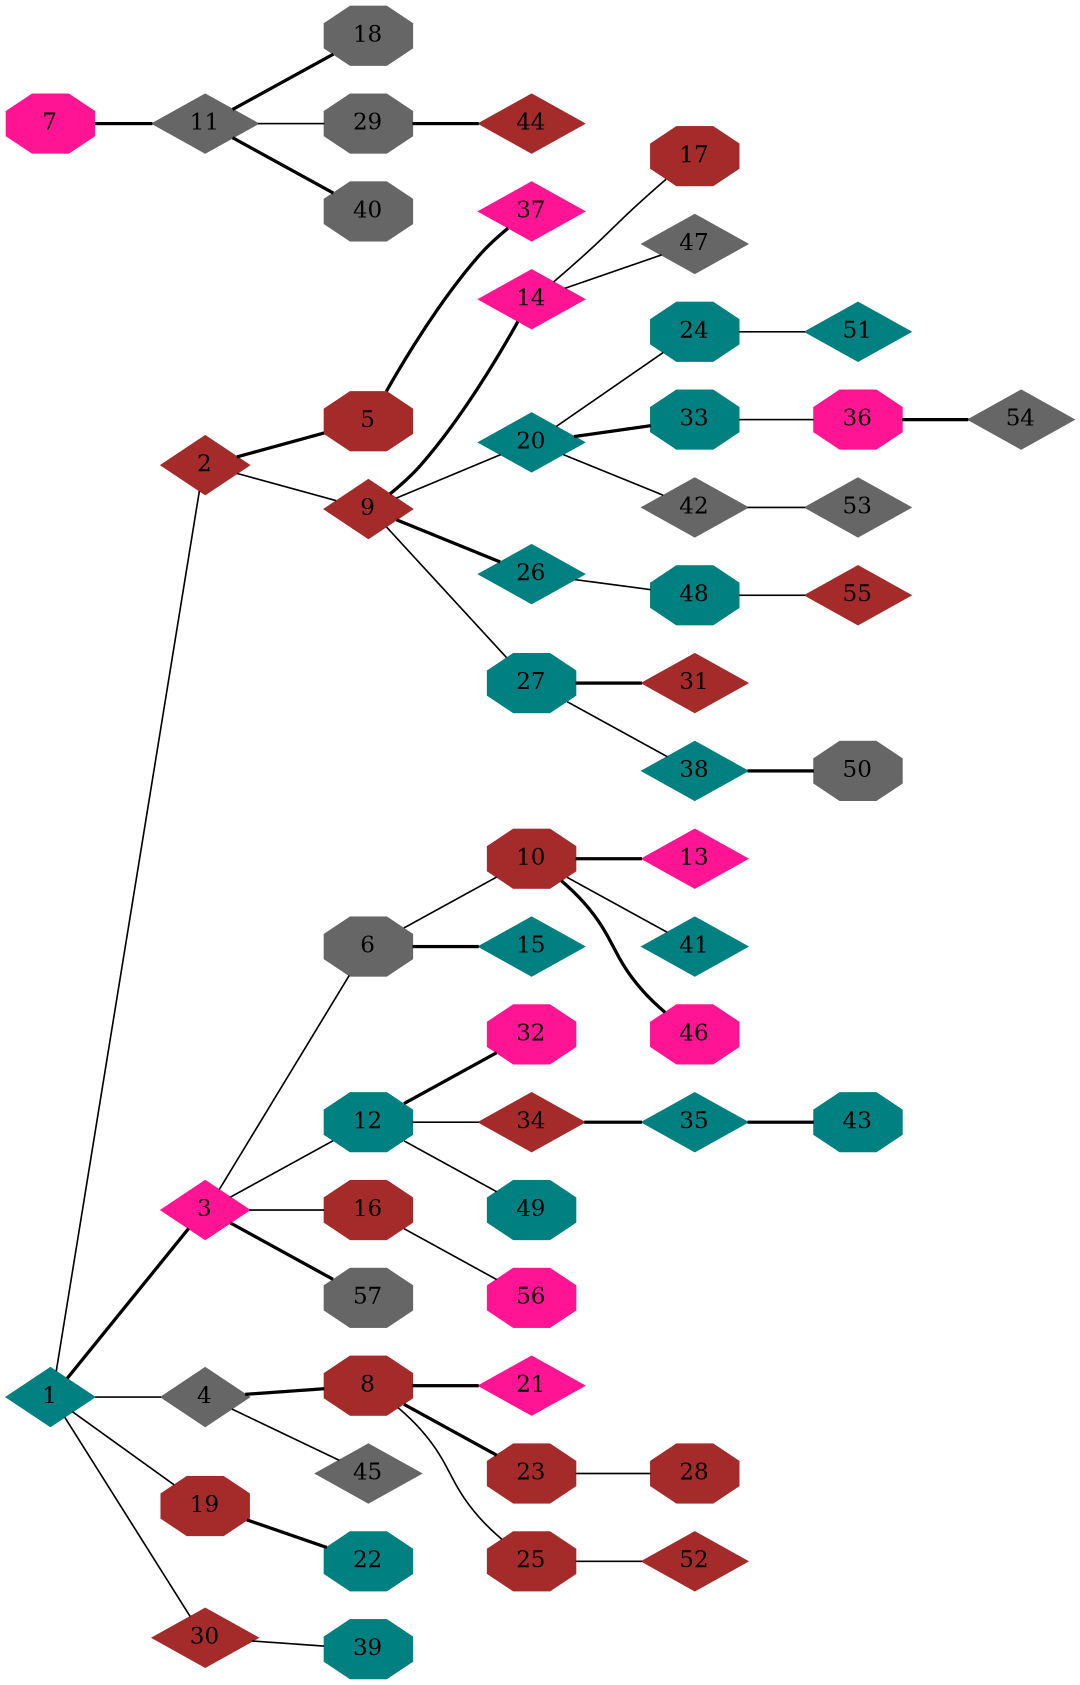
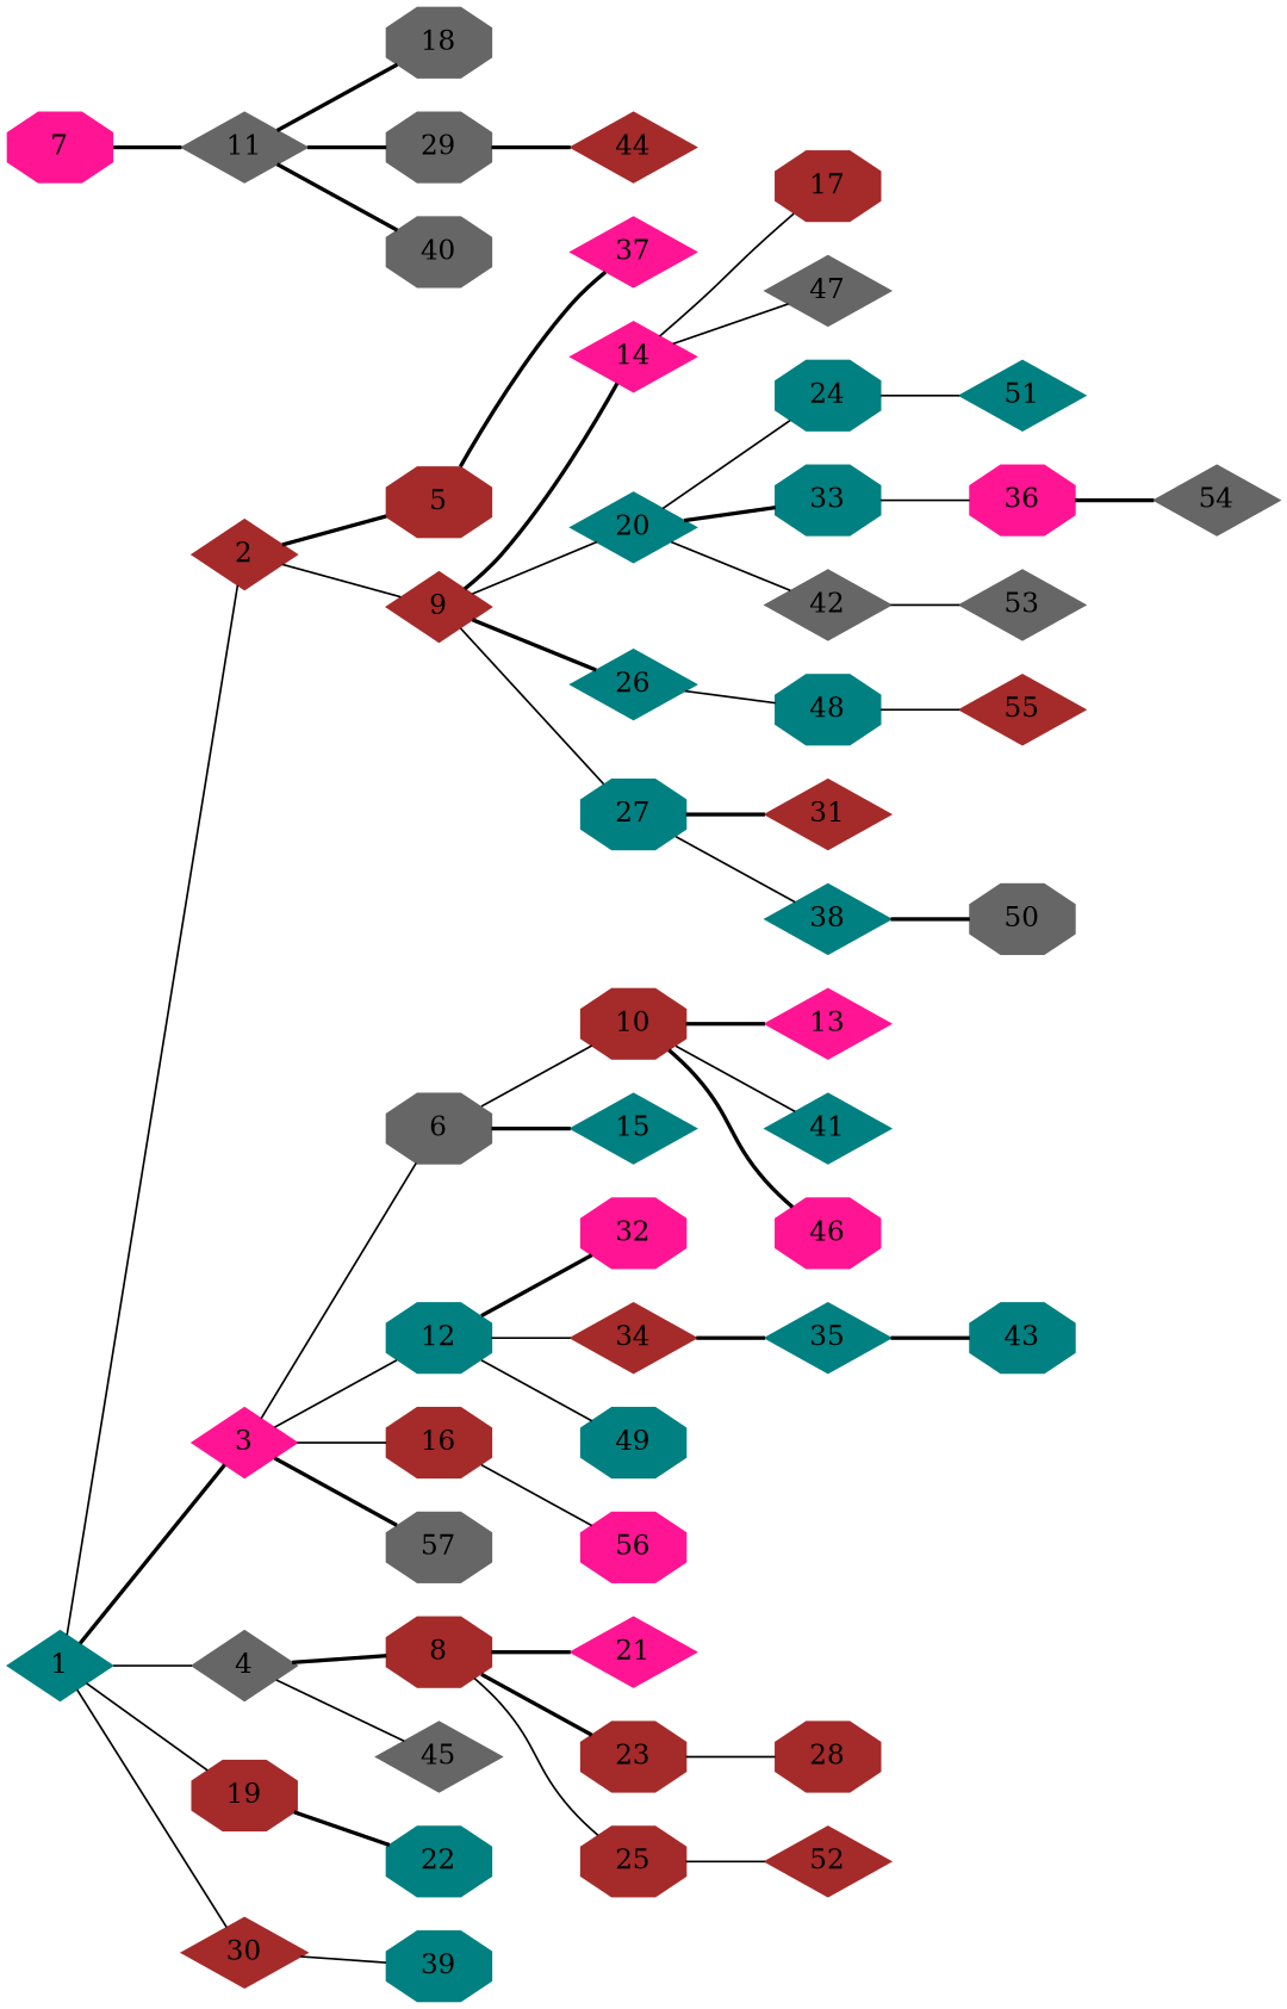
  graph {
    rankdir=LR
    node [color=brown shape=octagon style=filled]
    edge [style=solid weight=1.0]
    2 [shape=diamond]
    1 [color=teal shape=diamond]
    3 [color=deeppink shape=diamond]
    4 [color=gray40 shape=diamond]
    19
    30 [shape=diamond]
    5
    9 [shape=diamond]
    6 [color=gray40]
    12 [color=teal]
    16
    57 [color=gray40]
    8
    45 [color=gray40 shape=diamond]
    22 [color=teal]
    39 [color=teal]
    37 [color=deeppink shape=diamond]
    14 [color=deeppink shape=diamond]
    20 [color=teal shape=diamond]
    26 [color=teal shape=diamond]
    27 [color=teal]
    10
    15 [color=teal shape=diamond]
    32 [color=deeppink]
    34 [shape=diamond]
    49 [color=teal]
    56 [color=deeppink]
    7 [color=deeppink]
    11 [color=gray40 shape=diamond]
    21 [color=deeppink shape=diamond]
    23
    25
    13 [color=deeppink shape=diamond]
    41 [color=teal shape=diamond]
    46 [color=deeppink]
    18 [color=gray40]
    29 [color=gray40]
    40 [color=gray40]
    28
    52 [shape=diamond]
    17
    47 [color=gray40 shape=diamond]
    24 [color=teal]
    33 [color=teal]
    42 [color=gray40 shape=diamond]
    48 [color=teal]
    31 [shape=diamond]
    38 [color=teal shape=diamond]
    44 [shape=diamond]
    35 [color=teal shape=diamond]
    51 [color=teal shape=diamond]
    36 [color=deeppink]
    53 [color=gray40 shape=diamond]
    55 [shape=diamond]
    50 [color=gray40]
    54 [color=gray40 shape=diamond]
    43 [color=teal]
    2 -- 5 [style=bold weight=2.0]
    2 -- 9
    1 -- 2
    1 -- 3 [style=bold]
    1 -- 4
    1 -- 19
    1 -- 30
    3 -- 6
    3 -- 12
    3 -- 16
    3 -- 57 [style=bold]
    4 -- 8 [style=bold]
    4 -- 45
    19 -- 22 [style=bold]
    30 -- 39
    5 -- 37 [style=bold]
    9 -- 14 [style=bold]
    9 -- 20
    9 -- 26 [style=bold]
    9 -- 27
    6 -- 10
    6 -- 15 [style=bold]
    12 -- 32 [style=bold]
    12 -- 34
    12 -- 49
    16 -- 56
    8 -- 21 [style=bold]
    8 -- 23 [style=bold]
    8 -- 25
    14 -- 17
    14 -- 47
    20 -- 24
    20 -- 33 [style=bold]
    20 -- 42
    26 -- 48
    27 -- 31 [style=bold]
    27 -- 38
    10 -- 13 [style=bold weight=2.0]
    10 -- 41
    10 -- 46 [style=bold]
    34 -- 35 [style=bold weight=2.0]
    7 -- 11 [style=bold]
    11 -- 18 [style=bold]
-   11 -- 29
+   11 -- 29 [style=bold]
    11 -- 40 [style=bold]
    23 -- 28
    25 -- 52
    29 -- 44 [style=bold]
    24 -- 51
    33 -- 36
    42 -- 53
    48 -- 55
    38 -- 50 [style=bold]
    35 -- 43 [style=bold]
    36 -- 54 [style=bold]
  }
